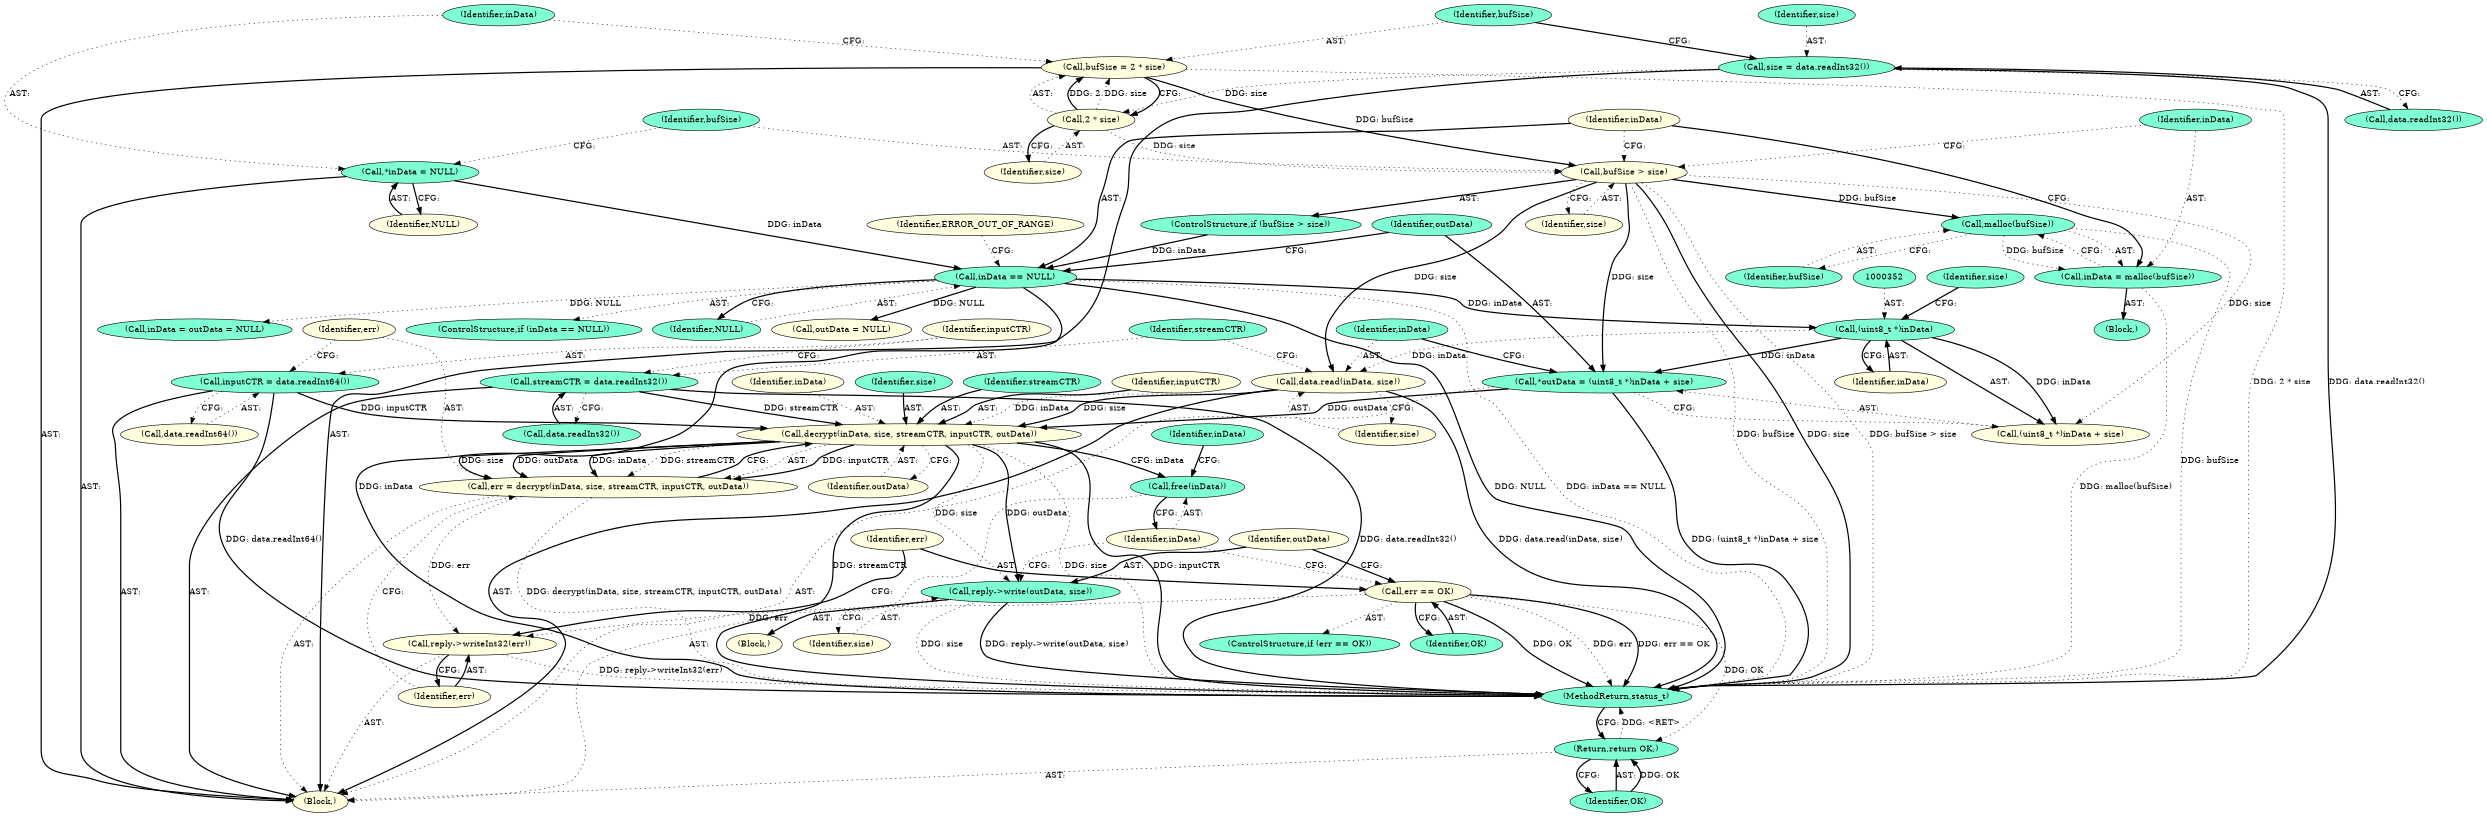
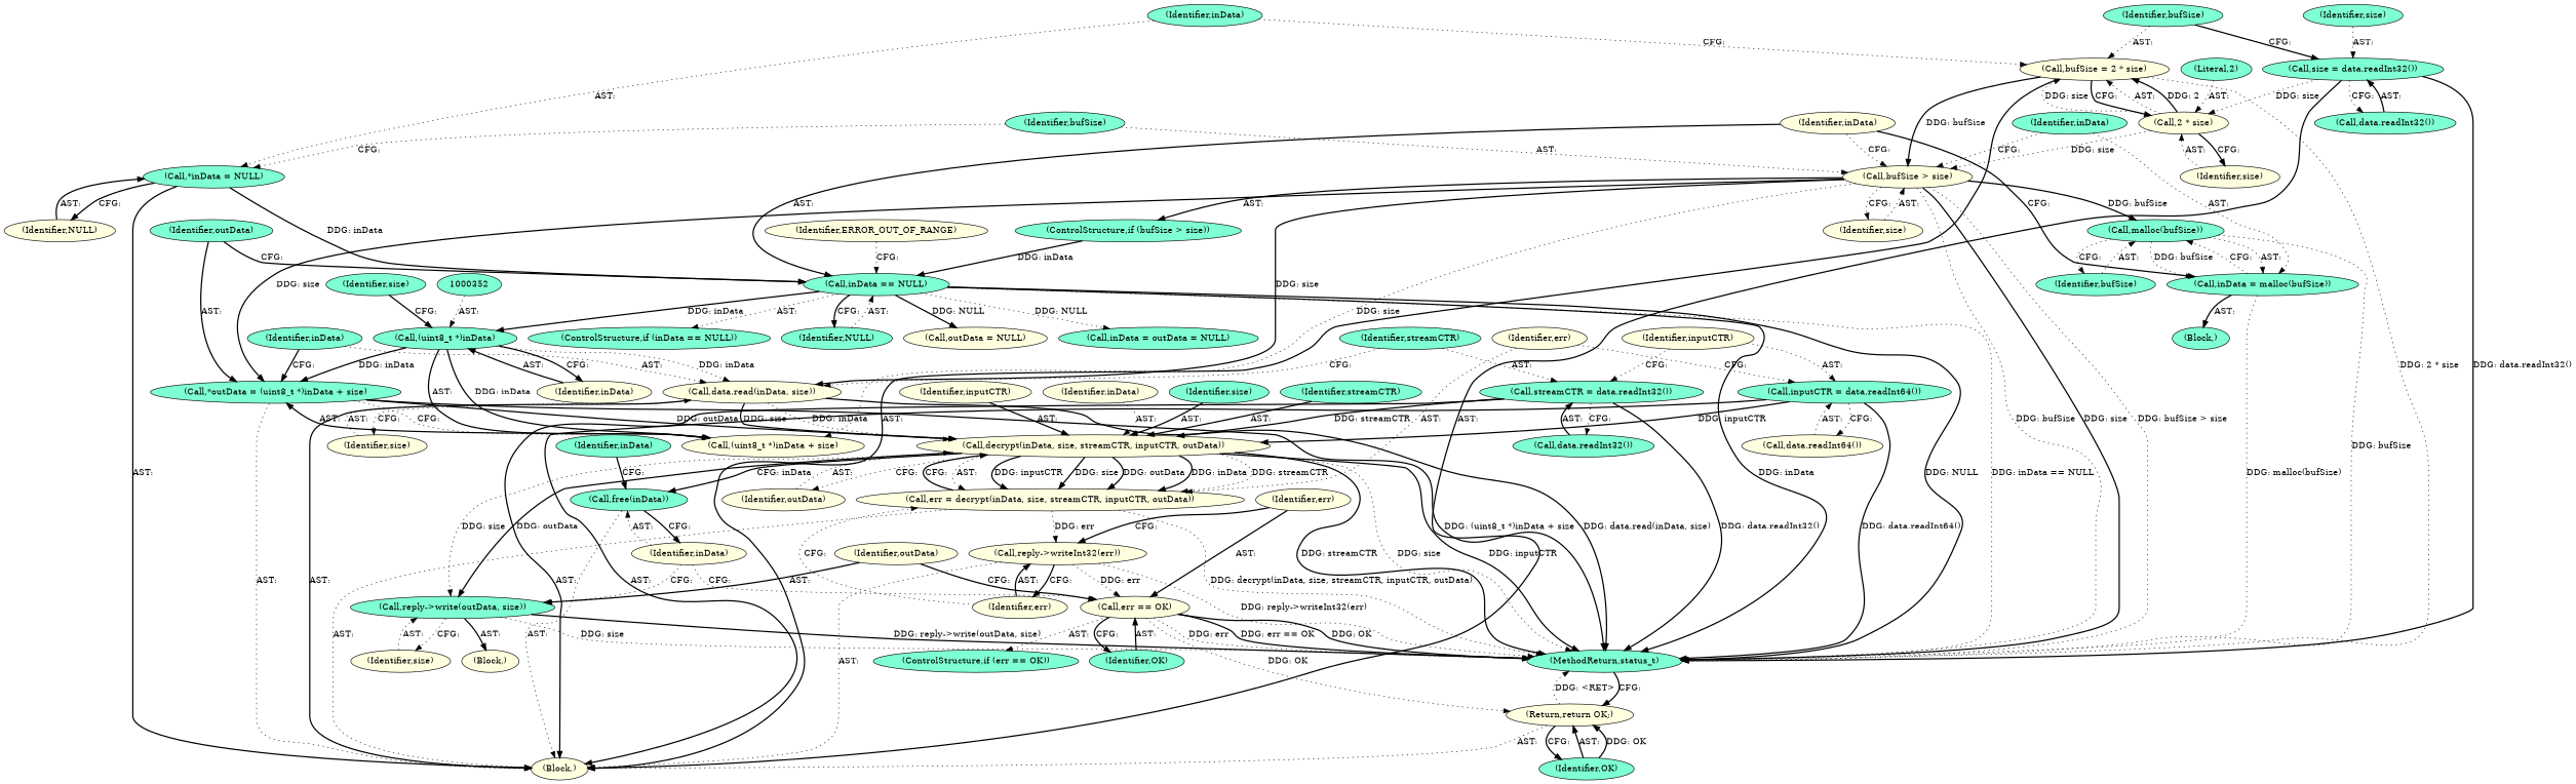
  digraph {
    node [fillcolor=aquamarine style=filled]
    edge [style=dotted]
    n1 [fillcolor=lightyellow label="(Call,decrypt(inData, size, streamCTR, inputCTR, outData))"]
    n2 [fillcolor=lightyellow label="(Call,err = decrypt(inData, size, streamCTR, inputCTR, outData))"]
    n3 [label="(Call,reply->write(outData, size))"]
    n4 [label="(Call,free(inData))"]
    n5 [fillcolor=lightyellow label="(Identifier,outData)"]
    n6 [label="(MethodReturn,status_t)"]
    n7 [fillcolor=lightyellow label="(Block,)"]
    n8 [fillcolor=lightyellow label="(Call,reply->writeInt32(err))"]
    n9 [fillcolor=lightyellow label="(Block,)"]
    n10 [fillcolor=lightyellow label="(Identifier,size)"]
    n11 [fillcolor=lightyellow label="(Identifier,inData)"]
-   n12 [label="(Return,return OK;)"]
+   n12 [fillcolor=lightyellow label="(Return,return OK;)"]
    n13 [fillcolor=lightyellow label="(Call,data.read(inData, size))"]
    n14 [fillcolor=lightyellow label="(Identifier,size)"]
    n15 [label="(Call,(uint8_t *)inData)"]
    n16 [label="(Call,*outData = (uint8_t *)inData + size)"]
    n17 [fillcolor=lightyellow label="(Identifier,inData)"]
    n18 [fillcolor=lightyellow label="(Call,(uint8_t *)inData + size)"]
    n19 [label="(Call,inData == NULL)"]
    n20 [label="(ControlStructure,if (inData == NULL))"]
    n21 [label="(Identifier,NULL)"]
    n22 [fillcolor=lightyellow label="(Call,outData = NULL)"]
    n23 [label="(Call,inData = outData = NULL)"]
    n24 [label="(Call,*inData = NULL)"]
    n25 [fillcolor=lightyellow label="(Identifier,NULL)"]
    n26 [label="(Call,inData = malloc(bufSize))"]
    n27 [label="(Call,malloc(bufSize))"]
    n28 [label="(Block,)"]
    n29 [label="(Identifier,bufSize)"]
    n30 [fillcolor=lightyellow label="(Call,bufSize > size)"]
    n31 [label="(ControlStructure,if (bufSize > size))"]
    n32 [fillcolor=lightyellow label="(Identifier,size)"]
    n33 [fillcolor=lightyellow label="(Call,bufSize = 2 * size)"]
    n34 [fillcolor=lightyellow label="(Call,2 * size)"]
    n35 [fillcolor=lightyellow label="(Identifier,size)"]
    n36 [label="(Call,size = data.readInt32())"]
    n37 [label="(Call,data.readInt32())"]
    n38 [label="(Call,streamCTR = data.readInt32())"]
    n39 [label="(Call,data.readInt32())"]
    n40 [label="(Call,inputCTR = data.readInt64())"]
    n41 [fillcolor=lightyellow label="(Call,data.readInt64())"]
    n42 [fillcolor=lightyellow label="(Call,err == OK)"]
    n43 [fillcolor=lightyellow label="(Identifier,err)"]
    n44 [label="(Identifier,OK)"]
    n45 [label="(ControlStructure,if (err == OK))"]
    n46 [label="(Identifier,OK)"]
    n47 [fillcolor=lightyellow label="(Identifier,ERROR_OUT_OF_RANGE)"]
    n48 [label="(Identifier,inData)"]
    n49 [label="(Identifier,size)"]
+   n50 [label="(Literal,2)"]
    n51 [fillcolor=lightyellow label="(Identifier,inData)"]
    n52 [fillcolor=lightyellow label="(Identifier,err)"]
    n53 [label="(Identifier,inData)"]
    n54 [label="(Identifier,inData)"]
    n55 [label="(Identifier,size)"]
    n56 [label="(Identifier,size)"]
    n57 [label="(Identifier,bufSize)"]
    n58 [label="(Identifier,streamCTR)"]
    n59 [fillcolor=lightyellow label="(Identifier,inputCTR)"]
    n60 [fillcolor=lightyellow label="(Identifier,err)"]
    n61 [fillcolor=lightyellow label="(Identifier,inputCTR)"]
    n62 [label="(Identifier,outData)"]
    n63 [fillcolor=lightyellow label="(Identifier,inData)"]
    n64 [fillcolor=lightyellow label="(Identifier,outData)"]
    n65 [label="(Identifier,streamCTR)"]
    n66 [label="(Identifier,bufSize)"]
    n67 [label="(Identifier,inData)"]
    1000352
    n1 -> n2 [label="AST: "]
    n1 -> n2 [label="DDG: inputCTR" style=bold]
    n1 -> n2 [label="DDG: size" style=bold]
    n1 -> n2 [label="DDG: outData" style=bold]
    n1 -> n2 [label="DDG: inData" style=bold]
    n1 -> n2 [label="DDG: streamCTR"]
    n1 -> n3 [label="DDG: outData" style=bold]
    n1 -> n3 [label="DDG: size"]
    n1 -> n4 [label="CFG: inData" style=bold]
    n1 -> n5 [label="CFG: "]
    n1 -> n6 [label="DDG: inputCTR" style=bold]
    n1 -> n6 [label="DDG: streamCTR" style=bold]
    n1 -> n6 [label="DDG: size"]
    n2 -> n1 [label="CFG: " style=bold]
    n2 -> n6 [label="DDG: decrypt(inData, size, streamCTR, inputCTR, outData)"]
    n2 -> n7 [label="AST: "]
    n2 -> n8 [label="DDG: err"]
    n3 -> n6 [label="DDG: size"]
    n3 -> n6 [label="DDG: reply->write(outData, size)" style=bold]
    n3 -> n9 [label="AST: " style=bold]
    n3 -> n10 [label="CFG: "]
    n4 -> n7 [label="AST: "]
    n4 -> n11 [label="CFG: " style=bold]
    n5 -> n1 [label="AST: "]
    n6 -> n12 [label="CFG: " style=bold]
    n8 -> n6 [label="DDG: reply->writeInt32(err)"]
    n8 -> n7 [label="AST: "]
-   n42 -> n8 [label="DDG: err"]
+   n8 -> n42 [label="DDG: err"]
    n8 -> n43 [label="CFG: " style=bold]
    n10 -> n3 [label="AST: "]
    n11 -> n3 [label="CFG: "]
    n11 -> n4 [label="AST: "]
    n11 -> n42 [label="CFG: "]
    n12 -> n6 [label="DDG: <RET>"]
    n12 -> n7 [label="AST: "]
    n12 -> n46 [label="CFG: " style=bold]
    n13 -> n1 [label="DDG: inData"]
    n13 -> n1 [label="DDG: size" style=bold]
    n13 -> n6 [label="DDG: data.read(inData, size)" style=bold]
    n13 -> n7 [label="AST: " style=bold]
    n13 -> n14 [label="CFG: "]
    n14 -> n13 [label="AST: "]
    n15 -> n13 [label="DDG: inData"]
    n15 -> n16 [label="DDG: inData" style=bold]
    n15 -> n17 [label="CFG: " style=bold]
    n15 -> n18 [label="AST: " style=bold]
    n15 -> n18 [label="DDG: inData" style=bold]
    n16 -> n1 [label="DDG: outData" style=bold]
    n16 -> n6 [label="DDG: (uint8_t *)inData + size" style=bold]
    n16 -> n7 [label="AST: "]
    n16 -> n18 [label="CFG: "]
    n17 -> n15 [label="AST: " style=bold]
-   n18 -> n16 [label="AST: "]
+   n18 -> n16 [label="AST: " style=bold]
    n19 -> n6 [label="DDG: inData == NULL"]
    n19 -> n6 [label="DDG: inData" style=bold]
    n19 -> n6 [label="DDG: NULL" style=bold]
    n19 -> n15 [label="DDG: inData" style=bold]
    n19 -> n20 [label="AST: "]
    n19 -> n21 [label="CFG: " style=bold]
    n19 -> n22 [label="DDG: NULL" style=bold]
    n19 -> n23 [label="DDG: NULL"]
    n21 -> n19 [label="AST: "]
    n24 -> n7 [label="AST: " style=bold]
    n24 -> n19 [label="DDG: inData" style=bold]
    n24 -> n25 [label="CFG: " style=bold]
    n25 -> n24 [label="AST: " style=bold]
    n26 -> n6 [label="DDG: malloc(bufSize)"]
    n26 -> n27 [label="CFG: "]
    n26 -> n28 [label="AST: " style=bold]
    n27 -> n6 [label="DDG: bufSize"]
    n27 -> n26 [label="AST: "]
    n27 -> n26 [label="DDG: bufSize"]
    n27 -> n29 [label="CFG: "]
    n29 -> n27 [label="AST: "]
    n30 -> n6 [label="DDG: bufSize"]
    n30 -> n6 [label="DDG: size" style=bold]
    n30 -> n6 [label="DDG: bufSize > size"]
    n30 -> n13 [label="DDG: size" style=bold]
    n30 -> n16 [label="DDG: size" style=bold]
    n30 -> n18 [label="DDG: size"]
    n30 -> n27 [label="DDG: bufSize" style=bold]
    n30 -> n31 [label="AST: " style=bold]
    n30 -> n32 [label="CFG: "]
    n31 -> n19 [label="DDG: inData" style=bold]
    n32 -> n30 [label="AST: "]
    n33 -> n6 [label="DDG: 2 * size"]
    n33 -> n7 [label="AST: " style=bold]
    n33 -> n30 [label="DDG: bufSize" style=bold]
    n33 -> n34 [label="CFG: " style=bold]
    n34 -> n30 [label="DDG: size"]
    n34 -> n33 [label="AST: "]
    n34 -> n33 [label="DDG: 2" style=bold]
    n34 -> n33 [label="DDG: size"]
    n34 -> n35 [label="CFG: " style=bold]
    n35 -> n34 [label="AST: "]
    n36 -> n6 [label="DDG: data.readInt32()" style=bold]
    n36 -> n7 [label="AST: " style=bold]
    n36 -> n34 [label="DDG: size"]
    n36 -> n37 [label="CFG: "]
    n37 -> n36 [label="AST: " style=bold]
    n38 -> n1 [label="DDG: streamCTR" style=bold]
    n38 -> n6 [label="DDG: data.readInt32()" style=bold]
    n38 -> n7 [label="AST: " style=bold]
    n38 -> n39 [label="CFG: "]
    n39 -> n38 [label="AST: " style=bold]
    n40 -> n1 [label="DDG: inputCTR" style=bold]
    n40 -> n6 [label="DDG: data.readInt64()" style=bold]
    n40 -> n7 [label="AST: " style=bold]
    n40 -> n41 [label="CFG: "]
    n41 -> n40 [label="AST: "]
    n42 -> n6 [label="DDG: OK" style=bold]
    n42 -> n6 [label="DDG: err"]
    n42 -> n6 [label="DDG: err == OK" style=bold]
    n42 -> n12 [label="DDG: OK"]
    n42 -> n44 [label="CFG: " style=bold]
    n42 -> n45 [label="AST: "]
    n43 -> n2 [label="CFG: "]
    n43 -> n8 [label="AST: " style=bold]
    n44 -> n42 [label="AST: " style=bold]
    n46 -> n12 [label="AST: " style=bold]
    n46 -> n12 [label="DDG: OK" style=bold]
    n47 -> n19 [label="CFG: "]
    n48 -> n4 [label="CFG: " style=bold]
    n49 -> n36 [label="AST: "]
+   n50 -> n34 [label="AST: "]
    n51 -> n19 [label="AST: " style=bold]
    n51 -> n26 [label="CFG: " style=bold]
    n51 -> n30 [label="CFG: "]
    n52 -> n2 [label="AST: "]
    n52 -> n40 [label="CFG: "]
    n53 -> n13 [label="AST: "]
    n53 -> n16 [label="CFG: " style=bold]
    n54 -> n24 [label="AST: "]
    n54 -> n33 [label="CFG: "]
    n55 -> n15 [label="CFG: " style=bold]
    n56 -> n1 [label="AST: " style=bold]
    n57 -> n24 [label="CFG: "]
    n57 -> n30 [label="AST: "]
    n58 -> n1 [label="AST: " style=bold]
    n59 -> n38 [label="CFG: "]
    n59 -> n40 [label="AST: "]
    n60 -> n8 [label="CFG: " style=bold]
    n60 -> n42 [label="AST: " style=bold]
    n61 -> n1 [label="AST: " style=bold]
    n62 -> n16 [label="AST: " style=bold]
    n62 -> n19 [label="CFG: " style=bold]
    n63 -> n1 [label="AST: "]
    n64 -> n3 [label="AST: " style=bold]
    n64 -> n42 [label="CFG: " style=bold]
    n65 -> n13 [label="CFG: "]
    n65 -> n38 [label="AST: "]
    n66 -> n33 [label="AST: "]
    n66 -> n36 [label="CFG: " style=bold]
    n67 -> n26 [label="AST: "]
    n67 -> n30 [label="CFG: "]
    1000352 -> n15 [label="AST: "]
  }
